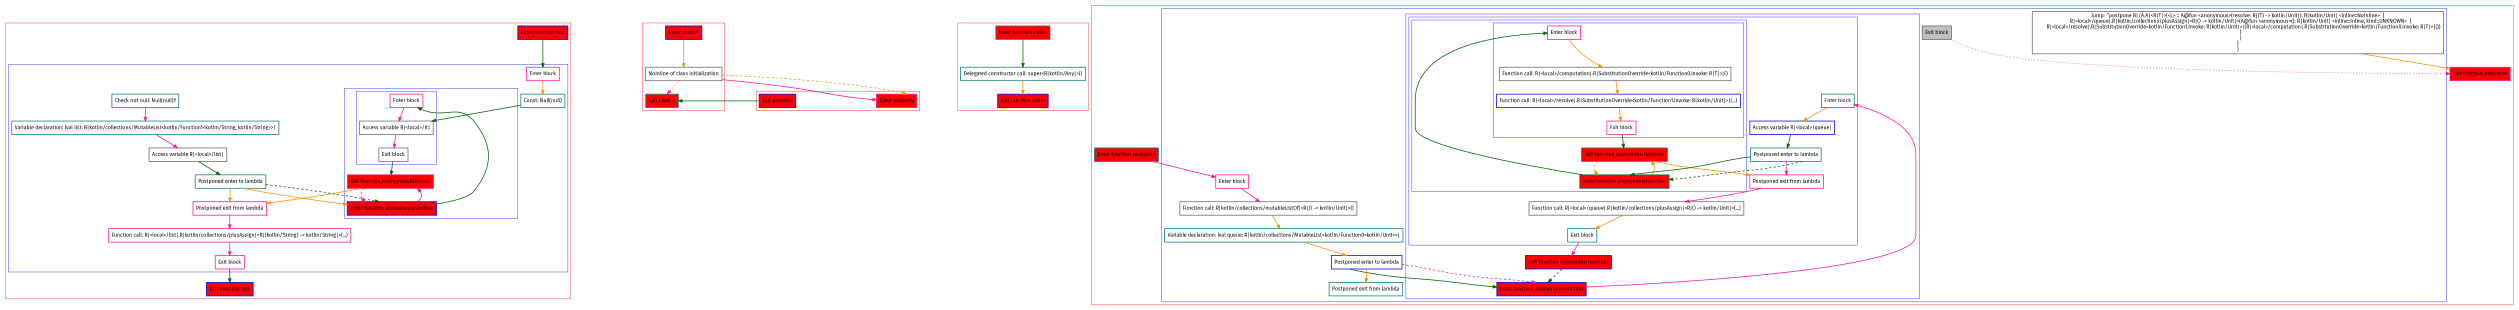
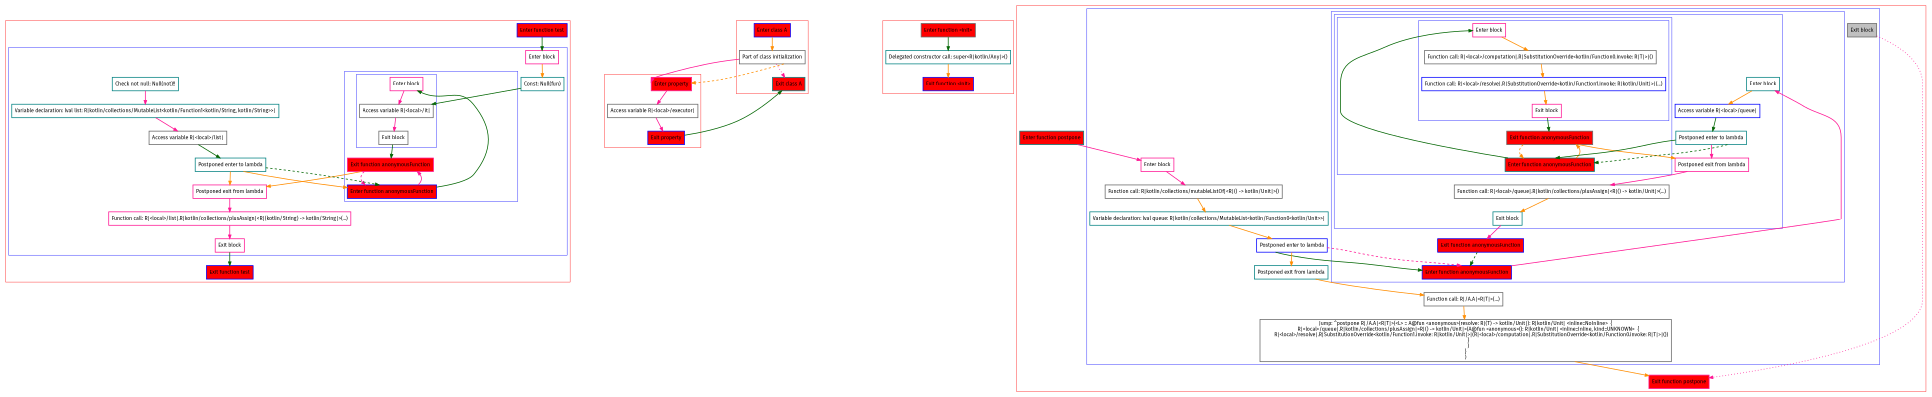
  digraph {
    fontname="Fira Sans"
    nodesep=3
    node [color=gray40 fontname="Fira Sans" penwidth=2 shape=box]
    edge [color=darkorange fontname="Fira Sans" penwidth=2]
    n1 [color=deeppink label="Enter block"]
    n2 [label="Access variable R|<local>/it|"]
    n3 [label="Exit block"]
    n4 [color=blue fillcolor=red label="Enter function anonymousFunction" style=filled]
    n5 [color=deeppink fillcolor=red label="Exit function anonymousFunction" style=filled]
    n6 [color=deeppink label="Enter block"]
-   n7 [color=teal label="Const: Null(null)"]
-   n8 [color=teal label="Check not null: Null(null)!!"]
+   n7 [color=teal label="Const: Null(fun)"]
+   n8 [color=teal label="Check not null: Null(not)!!"]
    n9 [color=teal label="Variable declaration: lval list: R|kotlin/collections/MutableList<kotlin/Function1<kotlin/String, kotlin/String>>|"]
    n10 [label="Access variable R|<local>/list|"]
    n11 [color=teal label="Postponed enter to lambda"]
    n12 [color=deeppink label="Postponed exit from lambda"]
    n13 [color=deeppink label="Function call: R|<local>/list|.R|kotlin/collections/plusAssign|<R|(kotlin/String) -> kotlin/String|>(...)"]
    n14 [color=deeppink label="Exit block"]
    n15 [color=blue fillcolor=red label="Enter function test" style=filled]
    n16 [color=blue fillcolor=red label="Exit function test" style=filled]
    n17 [color=blue fillcolor=red label="Enter class A" style=filled]
-   n18 [label="NoInline of class initialization"]
+   n18 [label="Part of class initialization"]
    n19 [color=teal fillcolor=red label="Exit class A" style=filled]
    n20 [fillcolor=red label="Enter function <init>" style=filled]
    n21 [color=teal label="Delegated constructor call: super<R|kotlin/Any|>()"]
    n22 [color=blue fillcolor=red label="Exit function <init>" style=filled]
    n23 [color=deeppink fillcolor=red label="Enter property" style=filled]
+   n24 [label="Access variable R|<local>/executor|"]
    n25 [color=blue fillcolor=red label="Exit property" style=filled]
    n26 [color=deeppink label="Enter block"]
    n27 [label="Function call: R|<local>/computation|.R|SubstitutionOverride<kotlin/Function0.invoke: R|T|>|()"]
    n28 [color=blue label="Function call: R|<local>/resolve|.R|SubstitutionOverride<kotlin/Function1.invoke: R|kotlin/Unit|>|(...)"]
    n29 [color=deeppink label="Exit block"]
    n30 [color=teal fillcolor=red label="Enter function anonymousFunction" style=filled]
    n31 [fillcolor=red label="Exit function anonymousFunction" style=filled]
    n32 [color=teal label="Enter block"]
    n33 [color=blue label="Access variable R|<local>/queue|"]
    n34 [color=teal label="Postponed enter to lambda"]
    n35 [color=deeppink label="Postponed exit from lambda"]
    n36 [label="Function call: R|<local>/queue|.R|kotlin/collections/plusAssign|<R|() -> kotlin/Unit|>(...)"]
    n37 [color=teal label="Exit block"]
    n38 [color=blue fillcolor=red label="Enter function anonymousFunction" style=filled]
    n39 [color=blue fillcolor=red label="Exit function anonymousFunction" style=filled]
    n40 [color=deeppink label="Enter block"]
    n41 [label="Function call: R|kotlin/collections/mutableListOf|<R|() -> kotlin/Unit|>()"]
    n42 [color=teal label="Variable declaration: lval queue: R|kotlin/collections/MutableList<kotlin/Function0<kotlin/Unit>>|"]
    n43 [color=blue label="Postponed enter to lambda"]
    n44 [color=teal label="Postponed exit from lambda"]
+   n45 [label="Function call: R|/A.A|<R|T|>(...)"]
    n46 [label="Jump: ^postpone R|/A.A|<R|T|>(<L> = A@fun <anonymous>(resolve: R|(T) -> kotlin/Unit|): R|kotlin/Unit| <inline=NoInline>  {\n    R|<local>/queue|.R|kotlin/collections/plusAssign|<R|() -> kotlin/Unit|>(A@fun <anonymous>(): R|kotlin/Unit| <inline=Inline, kind=UNKNOWN>  {\n        R|<local>/resolve|.R|SubstitutionOverride<kotlin/Function1.invoke: R|kotlin/Unit|>|(R|<local>/computation|.R|SubstitutionOverride<kotlin/Function0.invoke: R|T|>|())\n    }\n    )\n}\n)"]
    n47 [fillcolor=gray label="Exit block" style=filled]
    n48 [color=teal fillcolor=red label="Enter function postpone" style=filled]
    n49 [color=deeppink fillcolor=red label="Exit function postpone" style=filled]
    subgraph cluster_1 {
      color=red
      n15
      n16
      subgraph cluster_2 {
        color=blue
        n6
        n7
        n8
        n9
        n10
        n11
        n12
        n13
        n14
        subgraph cluster_3 {
          color=blue
          n4
          n5
          subgraph cluster_4 {
            color=blue
            n1
            n2
            n3
          }
        }
      }
    }
    subgraph cluster_5 {
      color=red
      n17
      n18
      n19
    }
    subgraph cluster_6 {
      color=red
      n20
      n21
      n22
    }
    subgraph cluster_7 {
      color=red
      n23
+     n24
      n25
    }
    subgraph cluster_8 {
      color=red
      n48
      n49
      subgraph cluster_9 {
        color=blue
        n40
        n41
        n42
        n43
        n44
+       n45
        n46
        n47
        subgraph cluster_10 {
          color=blue
          n38
          n39
          subgraph cluster_11 {
            color=blue
            n32
            n33
            n34
            n35
            n36
            n37
            subgraph cluster_12 {
              color=blue
              n30
              n31
              subgraph cluster_13 {
                color=blue
                n26
                n27
                n28
                n29
              }
            }
          }
        }
      }
    }
    n1 -> n2 [color=deeppink]
    n2 -> n3 [color=deeppink]
    n3 -> n5 [color=darkgreen]
    n4 -> n1 [color=darkgreen]
    n4 -> n5 [color=deeppink]
    n5 -> n4 [color=deeppink style=dashed]
    n5 -> n12
    n6 -> n7
    n7 -> n2 [color=darkgreen]
    n8 -> n9 [color=deeppink]
    n9 -> n10 [color=deeppink]
    n10 -> n11 [color=darkgreen]
    n11 -> n4
    n11 -> n4 [color=darkgreen style=dashed]
    n11 -> n12
    n12 -> n13 [color=deeppink]
    n13 -> n14 [color=deeppink]
    n14 -> n16 [color=darkgreen]
    n15 -> n6 [color=darkgreen]
    n17 -> n18
    n18 -> n19 [color=deeppink style=dotted]
    n18 -> n23 [color=deeppink]
    n18 -> n23 [style=dashed]
    n20 -> n21 [color=darkgreen]
    n21 -> n22
+   n23 -> n24 [color=deeppink]
+   n24 -> n25 [color=deeppink]
    n25 -> n19 [color=darkgreen]
    n26 -> n27
    n27 -> n28
    n28 -> n29
    n29 -> n31 [color=darkgreen]
    n30 -> n26 [color=darkgreen]
    n30 -> n31
    n31 -> n30 [style=dashed]
    n31 -> n35
    n32 -> n33
    n33 -> n34 [color=darkgreen]
    n34 -> n30 [color=darkgreen]
    n34 -> n30 [color=darkgreen style=dashed]
    n34 -> n35 [color=deeppink]
    n35 -> n36 [color=deeppink]
    n36 -> n37
    n37 -> n39 [color=deeppink]
    n38 -> n32 [color=deeppink]
    n39 -> n38 [color=darkgreen style=dashed]
    n40 -> n41 [color=deeppink]
    n41 -> n42
    n42 -> n43
    n43 -> n38 [color=darkgreen]
    n43 -> n38 [color=deeppink style=dashed]
    n43 -> n44
+   n44 -> n45
+   n45 -> n46
    n46 -> n49
    n47 -> n49 [color=deeppink style=dotted]
    n48 -> n40 [color=deeppink]
  }
